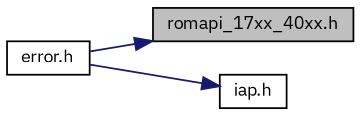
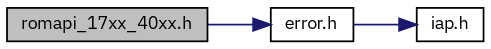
  digraph {
    fontname="IBM Plex Sans"
    rankdir=LR
    node [color=black fillcolor=white fontname="IBM Plex Sans" fontsize=10 shape=record style=filled]
    edge [color=midnightblue fontname="IBM Plex Sans" fontsize=10 labelfontname=FreeSans labelfontsize=10 style=solid]
    n1 [fillcolor=grey75 fontcolor=black height=0.2 label="romapi_17xx_40xx.h" width=0.4]
    n2 [height=0.2 label="error.h" width=0.4]
    n3 [height=0.2 label="iap.h" width=0.4]
-   n2 -> n1
+   n1 -> n2
    n2 -> n3
  }
